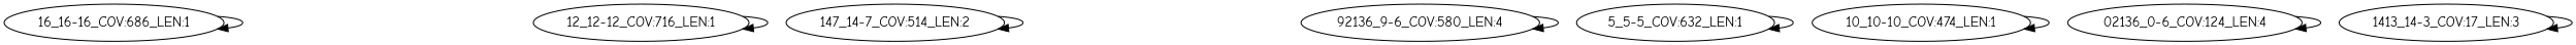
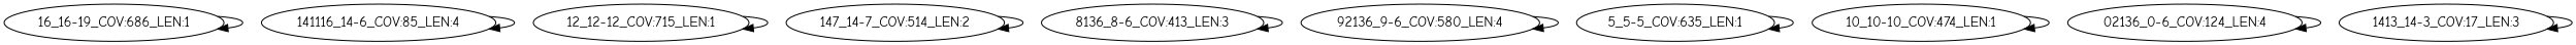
  digraph {
    fontname="Comic Neue"
    node [fontname="Comic Neue"]
    edge [fontname="Comic Neue"]
-   "16_16-16_COV:686_LEN:1"
-   "12_12-12_COV:715_LEN:1" [label="12_12-12_COV:716_LEN:1"]
+   "16_16-16_COV:686_LEN:1" [label="16_16-19_COV:686_LEN:1"]
+   "141116_14-6_COV:85_LEN:4"
+   "12_12-12_COV:715_LEN:1"
    "147_14-7_COV:514_LEN:2"
+   "8136_8-6_COV:413_LEN:3"
    "92136_9-6_COV:580_LEN:4"
-   "5_5-5_COV:632_LEN:1"
+   "5_5-5_COV:632_LEN:1" [label="5_5-5_COV:635_LEN:1"]
    "10_10-10_COV:474_LEN:1"
    "02136_0-6_COV:124_LEN:4"
    "1413_14-3_COV:17_LEN:3"
    "16_16-16_COV:686_LEN:1" -> "16_16-16_COV:686_LEN:1"
+   "141116_14-6_COV:85_LEN:4" -> "141116_14-6_COV:85_LEN:4"
    "12_12-12_COV:715_LEN:1" -> "12_12-12_COV:715_LEN:1"
    "147_14-7_COV:514_LEN:2" -> "147_14-7_COV:514_LEN:2"
+   "8136_8-6_COV:413_LEN:3" -> "8136_8-6_COV:413_LEN:3"
    "92136_9-6_COV:580_LEN:4" -> "92136_9-6_COV:580_LEN:4"
    "5_5-5_COV:632_LEN:1" -> "5_5-5_COV:632_LEN:1"
    "10_10-10_COV:474_LEN:1" -> "10_10-10_COV:474_LEN:1"
    "02136_0-6_COV:124_LEN:4" -> "02136_0-6_COV:124_LEN:4"
    "1413_14-3_COV:17_LEN:3" -> "1413_14-3_COV:17_LEN:3"
  }
